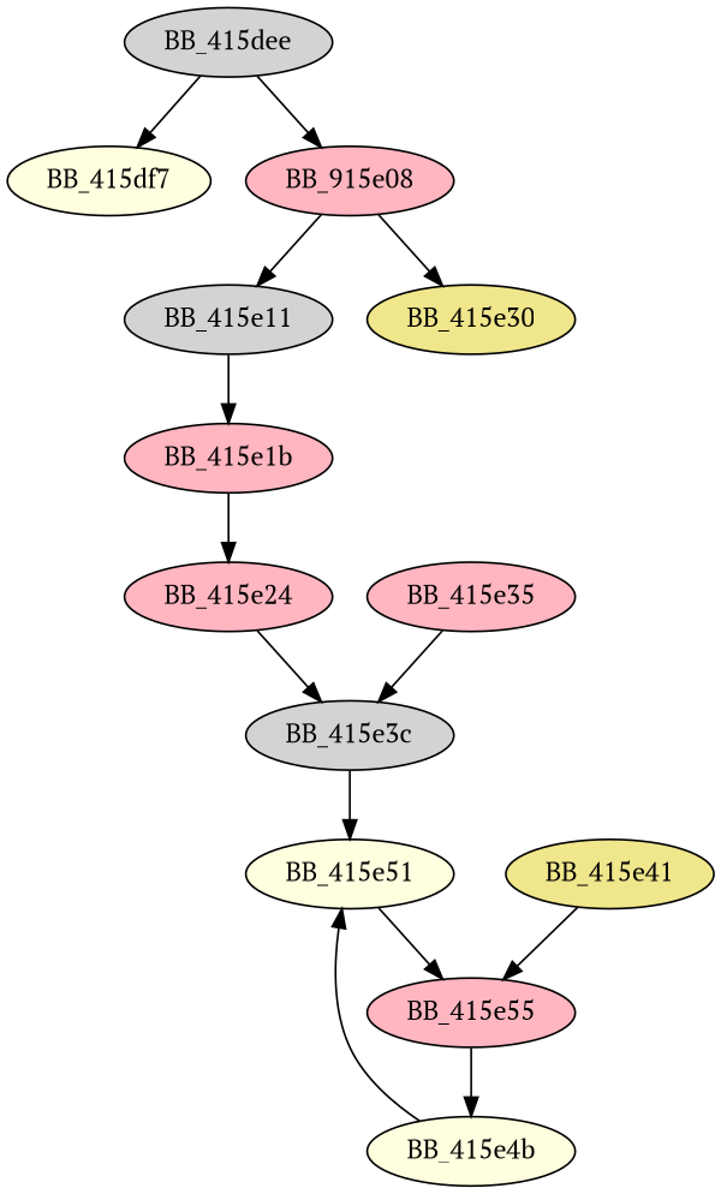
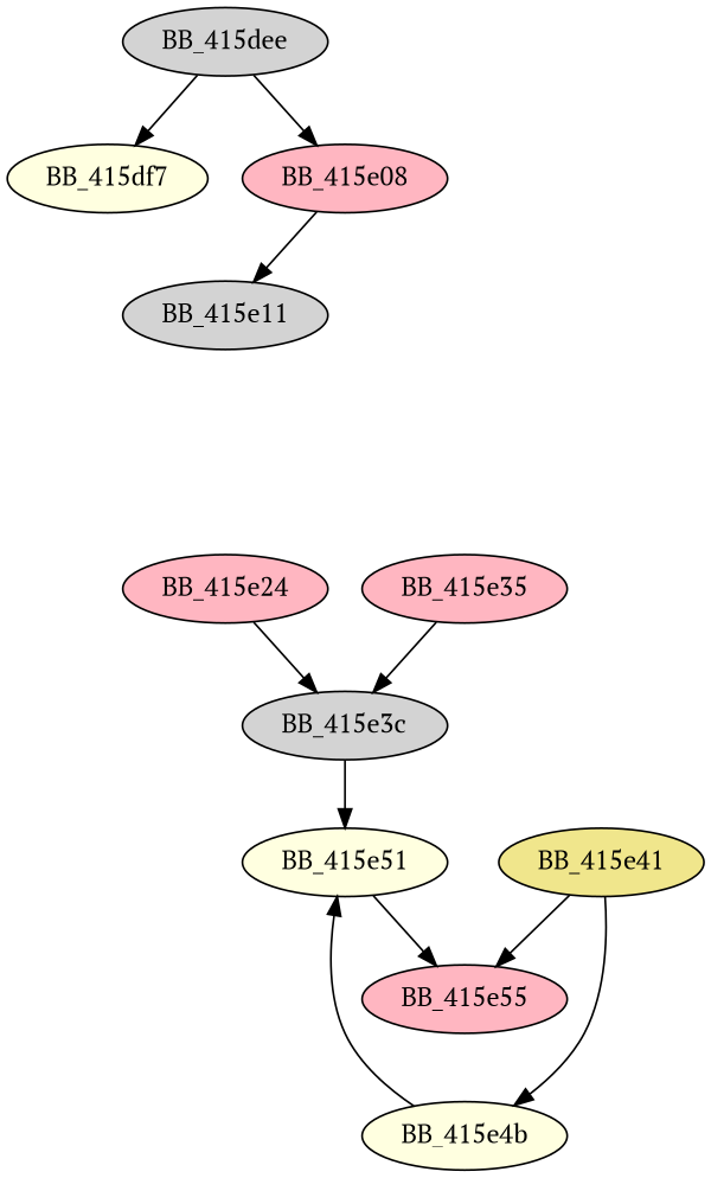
  digraph {
    fontname="PT Serif"
    node [fillcolor=lightpink fontname="PT Serif" style=filled]
    edge [fontname="PT Serif"]
    BB_415dee [fillcolor=lightgrey]
    BB_415df7 [fillcolor=lightyellow]
-   BB_415e08 [label=BB_915e08]
+   BB_415e08
    BB_415e11 [fillcolor=lightgrey]
-   BB_415e30 [fillcolor=khaki]
-   BB_415e1b
    BB_415e24
    BB_415e3c [fillcolor=lightgrey]
    BB_415e35
    BB_415e51 [fillcolor=lightyellow]
    BB_415e41 [fillcolor=khaki]
    BB_415e4b [fillcolor=lightyellow]
    BB_415e55
    BB_415dee -> BB_415df7
    BB_415dee -> BB_415e08
    BB_415e08 -> BB_415e11
-   BB_415e08 -> BB_415e30
-   BB_415e11 -> BB_415e1b
-   BB_415e1b -> BB_415e24
    BB_415e24 -> BB_415e3c
    BB_415e3c -> BB_415e51
    BB_415e35 -> BB_415e3c
    BB_415e51 -> BB_415e55
-   BB_415e55 -> BB_415e4b
+   BB_415e41 -> BB_415e4b
    BB_415e41 -> BB_415e55
    BB_415e4b -> BB_415e51
  }
